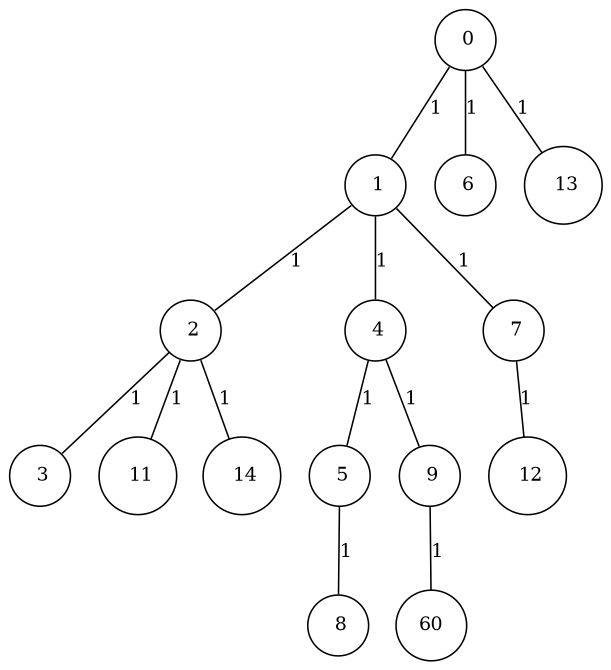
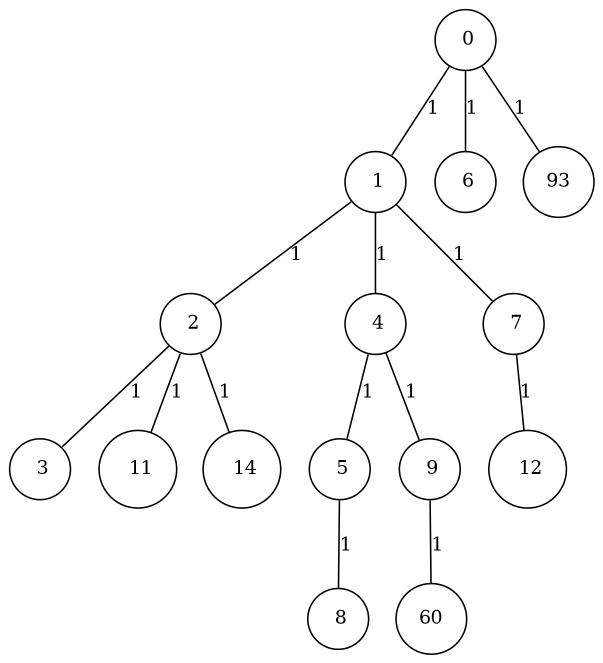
  graph {
    fixedsize="true;"
    node [color=black fontsize=12 hight=.12 shape=circle]
    edge [fontsize=12]
    n1 [label=" 0" width=.12]
    n2 [label=" 1" width=.12]
    n3 [label=" 6" width=.12]
-   n4 [label=" 13" width=.12]
+   n4 [label=93 width=.12]
    n5 [label=" 2" width=.12]
    n6 [label=" 4" width=.12]
    n7 [label=" 7" width=.12]
    n8 [label=" 3" width=.12]
    n9 [label=" 11" width=.12]
    n10 [label=" 14" width=.12]
    n11 [label=" 5" width=.12]
    n12 [label=" 9" width=.12]
    n13 [label=" 12" width=.12]
    n14 [label=" 8" width=.12]
    n15 [label=60 width=.12]
    n1 -- n2 [label=1]
    n1 -- n3 [label=1]
    n1 -- n4 [label=1]
    n2 -- n5 [label=1]
    n2 -- n6 [label=1]
    n2 -- n7 [label=1]
    n5 -- n8 [label=1]
    n5 -- n9 [label=1]
    n5 -- n10 [label=1]
    n6 -- n11 [label=1]
    n6 -- n12 [label=1]
    n7 -- n13 [label=1]
    n11 -- n14 [label=1]
    n12 -- n15 [label=1]
  }
